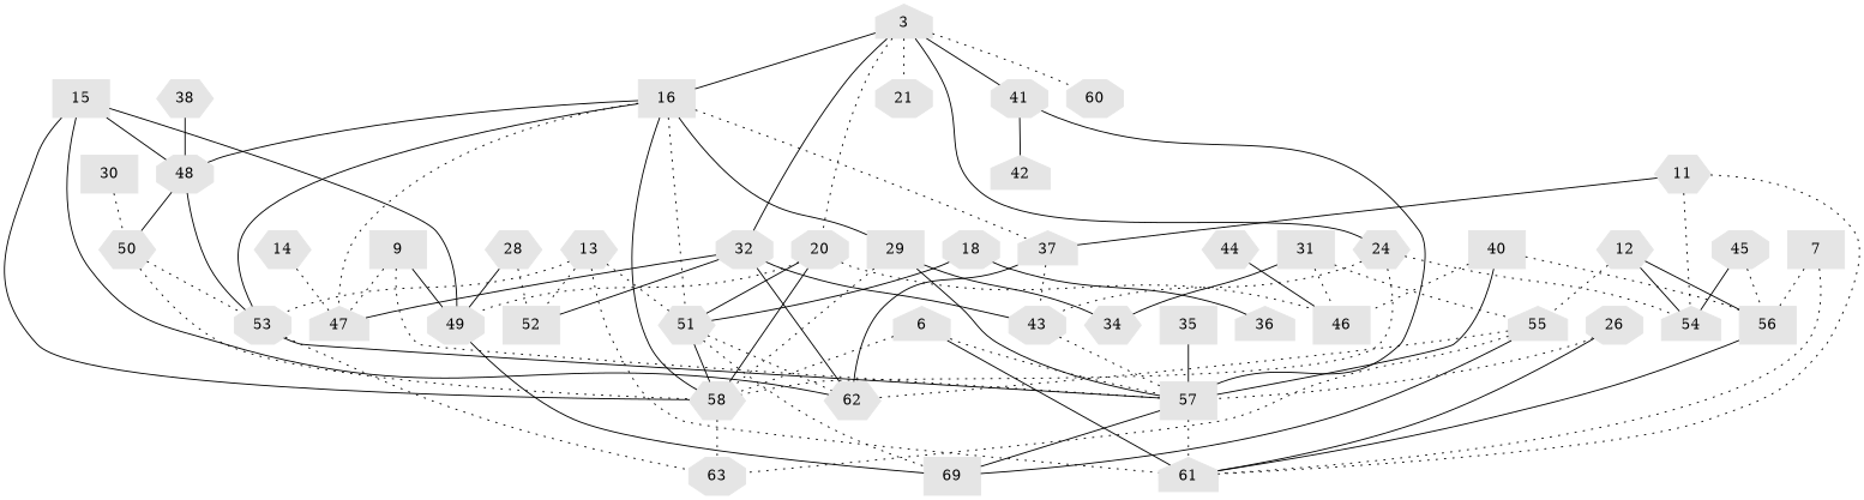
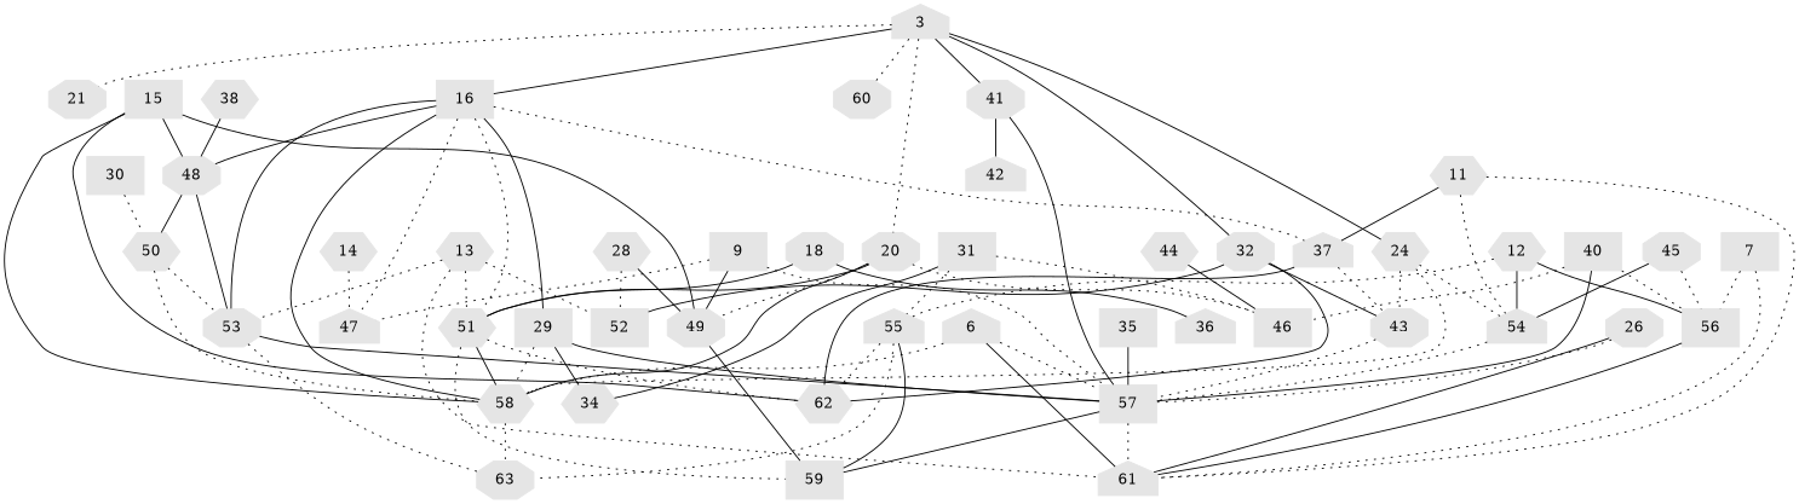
  graph {
    node [color=gray90 shape=box style=filled]
    edge [style=solid weight=1.0]
    3 [shape=house]
    16
    20 [shape=octagon]
    21 [shape=octagon]
    24 [shape=hexagon]
    32 [shape=octagon]
    41 [shape=octagon]
    60 [shape=octagon]
    58 [shape=hexagon]
    47 [shape=house]
    37 [shape=house]
    53 [shape=octagon]
    48 [shape=octagon]
    29
    51 [shape=hexagon]
    49 [shape=octagon]
    46
    54 [shape=house]
    43 [shape=octagon]
    52
    62 [shape=hexagon]
    57
    42 [shape=house]
    6 [shape=house]
    61 [shape=house]
-   59 [label=69]
+   59
    63 [shape=octagon]
    7
    56
    9
    11 [shape=hexagon]
    12 [shape=hexagon]
    55 [shape=house]
    13 [shape=hexagon]
    14 [shape=hexagon]
    15
    50 [shape=hexagon]
    34 [shape=hexagon]
    18 [shape=octagon]
    36 [shape=house]
    26 [shape=octagon]
    28 [shape=hexagon]
    30
    31
    35
    38 [shape=hexagon]
    40
    44 [shape=hexagon]
    45 [shape=octagon]
    3 -- 16
    3 -- 20 [style=dotted]
    3 -- 21 [style=dotted]
    3 -- 24
    3 -- 32
    3 -- 41
    3 -- 60 [style=dotted]
    16 -- 58
    16 -- 47 [style=dotted]
    16 -- 37 [style=dotted]
    16 -- 53
    16 -- 48
    16 -- 29
    16 -- 51 [style=dotted]
    20 -- 58
    20 -- 51
    20 -- 49 [style=dotted]
    20 -- 46 [style=dotted]
    24 -- 58 [style=dotted]
    24 -- 54 [style=dotted]
    24 -- 43 [style=dotted]
-   32 -- 47
    32 -- 43
    32 -- 52
    32 -- 62
    41 -- 57
    41 -- 42
    58 -- 63 [style=dotted]
    37 -- 43 [style=dotted]
    37 -- 62
    53 -- 57
    53 -- 63 [style=dotted]
    48 -- 53
    48 -- 50 [weight=2.0]
    29 -- 58 [style=dotted]
    29 -- 57
    29 -- 34
    51 -- 58
    51 -- 62 [style=dotted]
    51 -- 59 [style=dotted]
    49 -- 59
+   54 -- 57 [style=dotted]
    43 -- 57 [style=dotted]
    57 -- 61 [style=dotted weight=3.0]
    57 -- 59
    6 -- 58 [style=dotted]
    6 -- 57 [style=dotted weight=2.0]
    6 -- 61
    7 -- 61 [style=dotted]
    7 -- 56 [style=dotted]
    56 -- 61
    9 -- 47 [style=dotted]
    9 -- 49
    9 -- 57 [style=dotted]
    11 -- 37
    11 -- 54 [style=dotted]
    11 -- 61 [style=dotted]
    12 -- 54
    12 -- 56
    12 -- 55 [style=dotted]
    55 -- 62 [style=dotted weight=2.0]
    55 -- 59
    55 -- 63 [style=dotted]
    13 -- 53 [style=dotted weight=2.0]
    13 -- 51 [style=dotted]
    13 -- 52 [style=dotted weight=2.0]
    13 -- 61 [style=dotted]
    14 -- 47 [style=dotted]
    15 -- 58
    15 -- 48
    15 -- 49
    15 -- 62
    50 -- 58 [style=dotted]
    50 -- 53 [style=dotted]
    18 -- 51
    18 -- 36
    26 -- 57 [style=dotted]
    26 -- 61
    28 -- 49
    28 -- 52 [style=dotted]
    30 -- 50 [style=dotted]
    31 -- 46 [style=dotted]
    31 -- 55 [style=dotted]
    31 -- 34
    35 -- 57 [weight=2.0]
    38 -- 48
    40 -- 46 [style=dotted]
    40 -- 57 [weight=2.0]
    40 -- 56 [style=dotted]
    44 -- 46
    45 -- 54
    45 -- 56 [style=dotted]
  }
